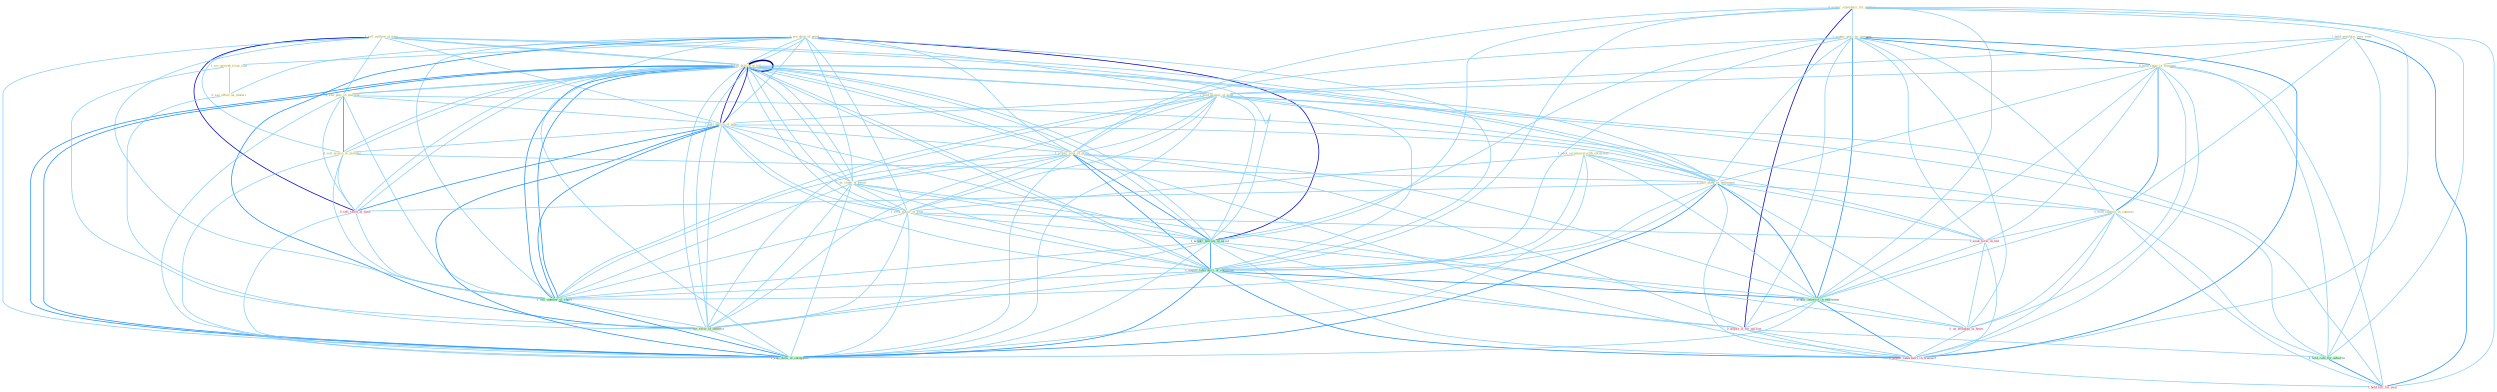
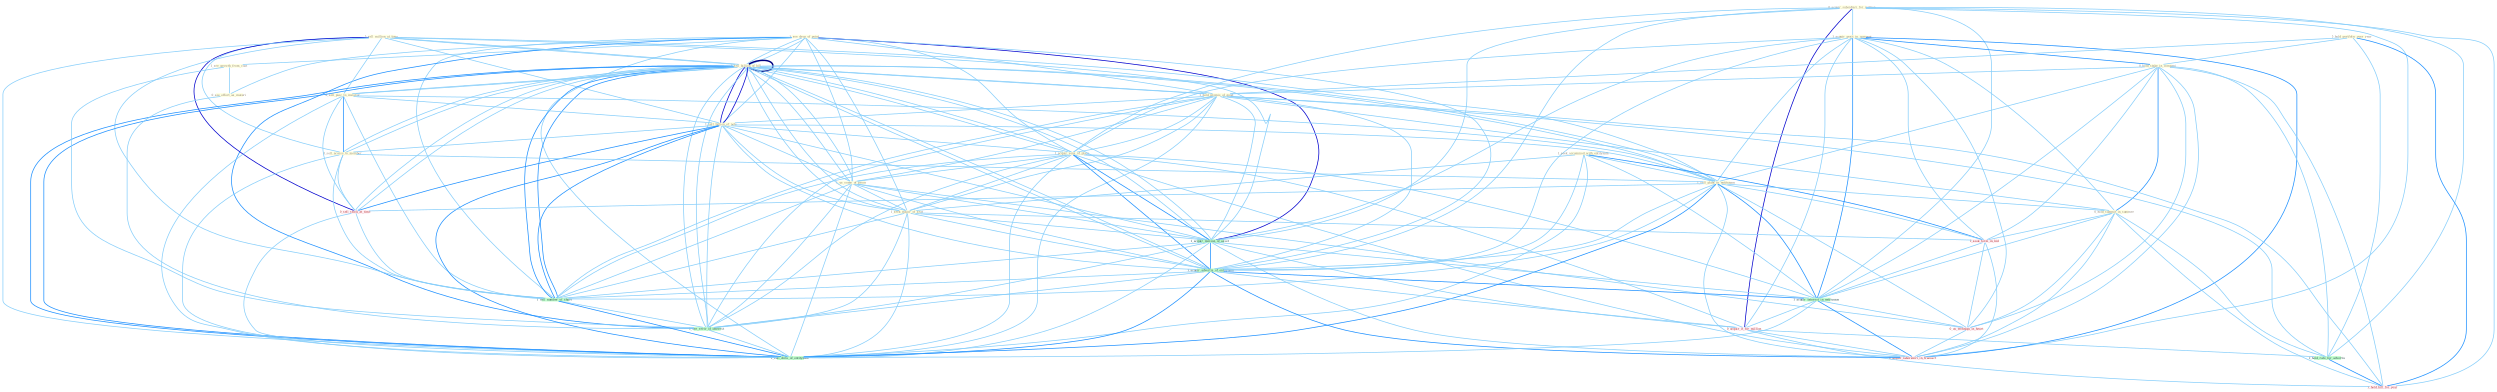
  graph {
    node [color="#ffffe0" fixedsize=true fontcolor="#8b7d6b" fontsize=4 shape=polygon style=filled]
    edge [color="#87cefa" w=1]
    "1_see_drop_of_point " [height=.06 width=.5]
    "0_acquir_subsidiari_for_million " [height=.06 width=.5]
    "0_sell_million_at_time " [height=.06 width=.5]
    "1_sell_billion_of_bill " [height=.06 width=.5]
    "1_acquir_posit_in_compani " [height=.06 width=.5]
    "0_hold_portfolio_over_year " [height=.06 width=.5]
    "0_hold_stake_in_compani " [height=.06 width=.5]
    "1_hold_promis_of_good " [height=.06 width=.5]
    "0_sell_piec_to_investor " [height=.06 width=.5]
    "1_see_growth_from_coat " [height=.06 width=.5]
    "1_sell_billion_of_note " [height=.06 width=.5]
    "1_acquir_sens_of_place " [height=.06 width=.5]
    "1_seek_accommod_with_entitynam " [height=.06 width=.5]
    "0_see_effect_as_materi " [height=.06 width=.5]
    "1_us_some_of_proce " [height=.06 width=.5]
    "1_seek_major_of_seat " [height=.06 width=.5]
    "0_sell_access_to_member " [height=.06 width=.5]
    "1_sell_plant_in_entitynam " [height=.06 width=.5]
    "0_hold_summit_in_summer " [height=.06 width=.5]
    "0_seek_term_in_bid " [color="#fff0f5" fontcolor="#b22222" height=.06 width=.5]
    "0_us_techniqu_in_heart " [color="#fff0f5" fontcolor="#b22222" height=.06 width=.5]
    "0_acquir_it_for_million " [color="#fff0f5" fontcolor="#b22222" height=.06 width=.5]
    "0_acquir_laboratori_in_transact " [color="#fff0f5" fontcolor="#b22222" height=.06 width=.5]
    "0_sell_stock_at_time " [color="#fff0f5" fontcolor="#b22222" height=.06 width=.5]
    "1_hold_bill_for_year " [color="#fff0f5" fontcolor="#b22222" height=.06 width=.5]
    "1_acquir_million_of_asset " [color="#BDFCC9" fontcolor="#2f4f4f" height=.06 width=.5]
-   "1_acquir_laboratori_of_entitynam " [color="#BDFCC9" fontcolor="#2f4f4f" height=.06 width=.5]
+   "1_acquir_laboratori_of_entitynam " [color="#BDFCC9" fontcolor="#2f4f4f" height=.06 width=.5 label="1_acquir_advertis_of_entitynam"]
    "1_sell_number_of_share " [color="#BDFCC9" fontcolor="#2f4f4f" height=.06 width=.5]
-   "1_see_reviv_of_interest " [color="#BDFCC9" fontcolor="#b22222" height=.06 width=.5]
+   "1_see_reviv_of_interest " [color="#BDFCC9" fontcolor="#2f4f4f" height=.06 width=.5]
    "1_sell_divis_of_entitynam " [color="#BDFCC9" fontcolor="#2f4f4f" height=.06 width=.5]
    "1_acquir_interest_in_entitynam " [color="#BDFCC9" fontcolor="#2f4f4f" height=.06 width=.5]
    "0_hold_rate_for_advertis " [color="#BDFCC9" fontcolor="#2f4f4f" height=.06 width=.5]
    subgraph sub_1 {
      "1_see_drop_of_point "
      "0_acquir_subsidiari_for_million "
      "0_sell_million_at_time "
      "1_sell_billion_of_bill "
      "1_acquir_posit_in_compani "
      "0_hold_portfolio_over_year "
      "0_hold_stake_in_compani "
      "1_hold_promis_of_good "
      "0_sell_piec_to_investor "
      "1_see_growth_from_coat "
      "1_sell_billion_of_note "
      "1_acquir_sens_of_place "
      "1_seek_accommod_with_entitynam "
      "0_see_effect_as_materi "
      "1_us_some_of_proce "
      "1_seek_major_of_seat "
      "0_sell_access_to_member "
      "1_sell_plant_in_entitynam "
      "0_hold_summit_in_summer "
    }
    subgraph sub_2 {
      "0_seek_term_in_bid "
      "0_us_techniqu_in_heart "
      "0_acquir_it_for_million "
      "0_acquir_laboratori_in_transact "
      "0_sell_stock_at_time "
      "1_hold_bill_for_year "
    }
    "1_see_drop_of_point " -- "1_sell_billion_of_bill "
    "1_see_drop_of_point " -- "1_sell_billion_of_bill "
    "1_see_drop_of_point " -- "1_hold_promis_of_good "
    "1_see_drop_of_point " -- "1_see_growth_from_coat "
    "1_see_drop_of_point " -- "1_sell_billion_of_note "
    "1_see_drop_of_point " -- "1_acquir_sens_of_place "
    "1_see_drop_of_point " -- "0_see_effect_as_materi "
    "1_see_drop_of_point " -- "1_us_some_of_proce "
    "1_see_drop_of_point " -- "1_seek_major_of_seat "
    "1_see_drop_of_point " -- "1_acquir_million_of_asset " [color="#0000cd"]
    "1_see_drop_of_point " -- "1_acquir_laboratori_of_entitynam "
    "1_see_drop_of_point " -- "1_sell_number_of_share "
    "1_see_drop_of_point " -- "1_see_reviv_of_interest " [color="#1e90ff" w=2]
    "1_see_drop_of_point " -- "1_sell_divis_of_entitynam "
    "0_acquir_subsidiari_for_million " -- "1_acquir_posit_in_compani "
    "0_acquir_subsidiari_for_million " -- "1_acquir_sens_of_place "
    "0_acquir_subsidiari_for_million " -- "0_acquir_it_for_million " [color="#0000cd" w=3]
    "0_acquir_subsidiari_for_million " -- "0_acquir_laboratori_in_transact "
    "0_acquir_subsidiari_for_million " -- "1_hold_bill_for_year "
    "0_acquir_subsidiari_for_million " -- "1_acquir_million_of_asset "
    "0_acquir_subsidiari_for_million " -- "1_acquir_laboratori_of_entitynam "
    "0_acquir_subsidiari_for_million " -- "1_acquir_interest_in_entitynam "
    "0_acquir_subsidiari_for_million " -- "0_hold_rate_for_advertis "
    "0_sell_million_at_time " -- "1_sell_billion_of_bill "
    "0_sell_million_at_time " -- "1_sell_billion_of_bill "
    "0_sell_million_at_time " -- "0_sell_piec_to_investor "
    "0_sell_million_at_time " -- "1_sell_billion_of_note "
    "0_sell_million_at_time " -- "0_sell_access_to_member "
    "0_sell_million_at_time " -- "1_sell_plant_in_entitynam "
    "0_sell_million_at_time " -- "0_sell_stock_at_time " [color="#0000cd" w=3]
    "0_sell_million_at_time " -- "1_acquir_million_of_asset "
    "0_sell_million_at_time " -- "1_sell_number_of_share "
    "0_sell_million_at_time " -- "1_sell_divis_of_entitynam "
    "1_sell_billion_of_bill " -- "1_sell_billion_of_bill " [color="#000080" style=bold w=4]
    "1_sell_billion_of_bill " -- "1_hold_promis_of_good "
    "1_sell_billion_of_bill " -- "0_sell_piec_to_investor "
    "1_sell_billion_of_bill " -- "1_sell_billion_of_note " [color="#0000cd" w=3]
    "1_sell_billion_of_bill " -- "1_acquir_sens_of_place "
    "1_sell_billion_of_bill " -- "1_us_some_of_proce "
    "1_sell_billion_of_bill " -- "1_seek_major_of_seat "
    "1_sell_billion_of_bill " -- "0_sell_access_to_member "
    "1_sell_billion_of_bill " -- "1_sell_plant_in_entitynam "
    "1_sell_billion_of_bill " -- "1_sell_plant_in_entitynam "
    "1_sell_billion_of_bill " -- "0_sell_stock_at_time "
    "1_sell_billion_of_bill " -- "0_sell_stock_at_time "
    "1_sell_billion_of_bill " -- "1_acquir_million_of_asset "
    "1_sell_billion_of_bill " -- "1_acquir_million_of_asset "
    "1_sell_billion_of_bill " -- "1_acquir_laboratori_of_entitynam "
    "1_sell_billion_of_bill " -- "1_acquir_laboratori_of_entitynam "
    "1_sell_billion_of_bill " -- "1_sell_number_of_share " [color="#1e90ff" w=2]
    "1_sell_billion_of_bill " -- "1_sell_number_of_share " [color="#1e90ff" w=2]
    "1_sell_billion_of_bill " -- "1_see_reviv_of_interest "
    "1_sell_billion_of_bill " -- "1_see_reviv_of_interest "
    "1_sell_billion_of_bill " -- "1_sell_divis_of_entitynam " [color="#1e90ff" w=2]
    "1_sell_billion_of_bill " -- "1_sell_divis_of_entitynam " [color="#1e90ff" w=2]
    "1_acquir_posit_in_compani " -- "0_hold_stake_in_compani " [color="#1e90ff" w=2]
    "1_acquir_posit_in_compani " -- "1_acquir_sens_of_place "
    "1_acquir_posit_in_compani " -- "1_sell_plant_in_entitynam "
    "1_acquir_posit_in_compani " -- "0_hold_summit_in_summer "
    "1_acquir_posit_in_compani " -- "0_seek_term_in_bid "
    "1_acquir_posit_in_compani " -- "0_us_techniqu_in_heart "
    "1_acquir_posit_in_compani " -- "0_acquir_it_for_million "
    "1_acquir_posit_in_compani " -- "0_acquir_laboratori_in_transact " [color="#1e90ff" w=2]
    "1_acquir_posit_in_compani " -- "1_acquir_million_of_asset "
    "1_acquir_posit_in_compani " -- "1_acquir_laboratori_of_entitynam "
    "1_acquir_posit_in_compani " -- "1_acquir_interest_in_entitynam " [color="#1e90ff" w=2]
    "0_hold_portfolio_over_year " -- "0_hold_stake_in_compani "
    "0_hold_portfolio_over_year " -- "1_hold_promis_of_good "
-   "0_hold_portfolio_over_year " -- "0_hold_summit_in_summer "
    "0_hold_portfolio_over_year " -- "1_hold_bill_for_year " [color="#1e90ff" w=2]
    "0_hold_portfolio_over_year " -- "0_hold_rate_for_advertis "
    "0_hold_stake_in_compani " -- "1_hold_promis_of_good "
    "0_hold_stake_in_compani " -- "1_sell_plant_in_entitynam "
    "0_hold_stake_in_compani " -- "0_hold_summit_in_summer " [color="#1e90ff" w=2]
    "0_hold_stake_in_compani " -- "0_seek_term_in_bid "
    "0_hold_stake_in_compani " -- "0_us_techniqu_in_heart "
    "0_hold_stake_in_compani " -- "0_acquir_laboratori_in_transact "
    "0_hold_stake_in_compani " -- "1_hold_bill_for_year "
    "0_hold_stake_in_compani " -- "1_acquir_interest_in_entitynam "
    "0_hold_stake_in_compani " -- "0_hold_rate_for_advertis "
    "1_hold_promis_of_good " -- "1_sell_billion_of_bill "
    "1_hold_promis_of_good " -- "1_sell_billion_of_note "
    "1_hold_promis_of_good " -- "1_acquir_sens_of_place "
    "1_hold_promis_of_good " -- "1_us_some_of_proce "
    "1_hold_promis_of_good " -- "1_seek_major_of_seat "
    "1_hold_promis_of_good " -- "0_hold_summit_in_summer "
    "1_hold_promis_of_good " -- "1_hold_bill_for_year "
    "1_hold_promis_of_good " -- "1_acquir_million_of_asset "
    "1_hold_promis_of_good " -- "1_acquir_laboratori_of_entitynam "
    "1_hold_promis_of_good " -- "1_sell_number_of_share "
    "1_hold_promis_of_good " -- "1_see_reviv_of_interest "
    "1_hold_promis_of_good " -- "1_sell_divis_of_entitynam "
    "1_hold_promis_of_good " -- "0_hold_rate_for_advertis "
    "0_sell_piec_to_investor " -- "1_sell_billion_of_bill "
    "0_sell_piec_to_investor " -- "1_sell_billion_of_note "
    "0_sell_piec_to_investor " -- "0_sell_access_to_member " [color="#1e90ff" w=2]
    "0_sell_piec_to_investor " -- "1_sell_plant_in_entitynam "
    "0_sell_piec_to_investor " -- "0_sell_stock_at_time "
    "0_sell_piec_to_investor " -- "1_sell_number_of_share "
    "0_sell_piec_to_investor " -- "1_sell_divis_of_entitynam "
    "1_see_growth_from_coat " -- "0_see_effect_as_materi "
    "1_see_growth_from_coat " -- "1_see_reviv_of_interest "
    "1_sell_billion_of_note " -- "1_sell_billion_of_bill " [color="#0000cd" w=3]
    "1_sell_billion_of_note " -- "1_acquir_sens_of_place "
    "1_sell_billion_of_note " -- "1_us_some_of_proce "
    "1_sell_billion_of_note " -- "1_seek_major_of_seat "
    "1_sell_billion_of_note " -- "0_sell_access_to_member "
    "1_sell_billion_of_note " -- "1_sell_plant_in_entitynam "
    "1_sell_billion_of_note " -- "0_sell_stock_at_time " [color="#1e90ff"]
    "1_sell_billion_of_note " -- "1_acquir_million_of_asset "
    "1_sell_billion_of_note " -- "1_acquir_laboratori_of_entitynam "
    "1_sell_billion_of_note " -- "1_sell_number_of_share " [color="#1e90ff" w=2]
    "1_sell_billion_of_note " -- "1_see_reviv_of_interest "
    "1_sell_billion_of_note " -- "1_sell_divis_of_entitynam " [color="#1e90ff" w=2]
    "1_acquir_sens_of_place " -- "1_sell_billion_of_bill "
    "1_acquir_sens_of_place " -- "1_us_some_of_proce "
    "1_acquir_sens_of_place " -- "1_seek_major_of_seat "
    "1_acquir_sens_of_place " -- "0_acquir_it_for_million "
    "1_acquir_sens_of_place " -- "0_acquir_laboratori_in_transact "
    "1_acquir_sens_of_place " -- "1_acquir_million_of_asset " [color="#1e90ff" w=2]
    "1_acquir_sens_of_place " -- "1_acquir_laboratori_of_entitynam " [color="#1e90ff" w=2]
    "1_acquir_sens_of_place " -- "1_sell_number_of_share "
    "1_acquir_sens_of_place " -- "1_see_reviv_of_interest "
    "1_acquir_sens_of_place " -- "1_sell_divis_of_entitynam "
    "1_acquir_sens_of_place " -- "1_acquir_interest_in_entitynam "
    "1_seek_accommod_with_entitynam " -- "1_seek_major_of_seat "
    "1_seek_accommod_with_entitynam " -- "1_sell_plant_in_entitynam "
-   "1_seek_accommod_with_entitynam " -- "0_seek_term_in_bid "
+   "1_seek_accommod_with_entitynam " -- "0_seek_term_in_bid " [color="#1e90ff"]
    "1_seek_accommod_with_entitynam " -- "1_acquir_laboratori_of_entitynam "
    "1_seek_accommod_with_entitynam " -- "1_sell_divis_of_entitynam "
    "1_seek_accommod_with_entitynam " -- "1_acquir_interest_in_entitynam "
    "0_see_effect_as_materi " -- "1_see_reviv_of_interest "
    "1_us_some_of_proce " -- "1_sell_billion_of_bill "
    "1_us_some_of_proce " -- "1_seek_major_of_seat "
    "1_us_some_of_proce " -- "0_us_techniqu_in_heart "
    "1_us_some_of_proce " -- "1_acquir_million_of_asset "
    "1_us_some_of_proce " -- "1_acquir_laboratori_of_entitynam "
    "1_us_some_of_proce " -- "1_sell_number_of_share "
    "1_us_some_of_proce " -- "1_see_reviv_of_interest "
    "1_us_some_of_proce " -- "1_sell_divis_of_entitynam "
    "1_seek_major_of_seat " -- "1_sell_billion_of_bill "
    "1_seek_major_of_seat " -- "0_seek_term_in_bid "
    "1_seek_major_of_seat " -- "1_acquir_million_of_asset "
    "1_seek_major_of_seat " -- "1_acquir_laboratori_of_entitynam "
    "1_seek_major_of_seat " -- "1_sell_number_of_share "
    "1_seek_major_of_seat " -- "1_see_reviv_of_interest "
    "1_seek_major_of_seat " -- "1_sell_divis_of_entitynam "
    "0_sell_access_to_member " -- "1_sell_billion_of_bill "
    "0_sell_access_to_member " -- "1_sell_plant_in_entitynam "
    "0_sell_access_to_member " -- "0_sell_stock_at_time "
    "0_sell_access_to_member " -- "1_sell_number_of_share "
    "0_sell_access_to_member " -- "1_sell_divis_of_entitynam "
    "1_sell_plant_in_entitynam " -- "0_hold_summit_in_summer "
    "1_sell_plant_in_entitynam " -- "0_seek_term_in_bid "
    "1_sell_plant_in_entitynam " -- "0_us_techniqu_in_heart "
    "1_sell_plant_in_entitynam " -- "0_acquir_laboratori_in_transact "
    "1_sell_plant_in_entitynam " -- "0_sell_stock_at_time "
    "1_sell_plant_in_entitynam " -- "1_acquir_laboratori_of_entitynam "
    "1_sell_plant_in_entitynam " -- "1_sell_number_of_share "
    "1_sell_plant_in_entitynam " -- "1_sell_divis_of_entitynam " [color="#1e90ff" w=2]
    "1_sell_plant_in_entitynam " -- "1_acquir_interest_in_entitynam " [color="#1e90ff" w=2]
    "0_hold_summit_in_summer " -- "0_seek_term_in_bid "
    "0_hold_summit_in_summer " -- "0_us_techniqu_in_heart "
    "0_hold_summit_in_summer " -- "0_acquir_laboratori_in_transact "
    "0_hold_summit_in_summer " -- "1_hold_bill_for_year "
    "0_hold_summit_in_summer " -- "1_acquir_interest_in_entitynam "
    "0_hold_summit_in_summer " -- "0_hold_rate_for_advertis "
    "0_seek_term_in_bid " -- "0_us_techniqu_in_heart "
    "0_seek_term_in_bid " -- "0_acquir_laboratori_in_transact "
    "0_seek_term_in_bid " -- "1_acquir_interest_in_entitynam "
    "0_us_techniqu_in_heart " -- "0_acquir_laboratori_in_transact "
    "0_acquir_it_for_million " -- "0_acquir_laboratori_in_transact "
    "0_acquir_it_for_million " -- "1_hold_bill_for_year "
    "0_acquir_it_for_million " -- "0_hold_rate_for_advertis "
    "0_sell_stock_at_time " -- "1_sell_number_of_share "
    "0_sell_stock_at_time " -- "1_sell_divis_of_entitynam "
    "1_acquir_million_of_asset " -- "0_acquir_it_for_million "
    "1_acquir_million_of_asset " -- "0_acquir_laboratori_in_transact "
    "1_acquir_million_of_asset " -- "1_acquir_laboratori_of_entitynam " [color="#1e90ff" w=2]
    "1_acquir_million_of_asset " -- "1_sell_number_of_share "
    "1_acquir_million_of_asset " -- "1_see_reviv_of_interest "
    "1_acquir_million_of_asset " -- "1_sell_divis_of_entitynam "
    "1_acquir_million_of_asset " -- "1_acquir_interest_in_entitynam "
    "1_acquir_laboratori_of_entitynam " -- "0_acquir_it_for_million "
    "1_acquir_laboratori_of_entitynam " -- "0_acquir_laboratori_in_transact " [color="#1e90ff" w=2]
    "1_acquir_laboratori_of_entitynam " -- "1_sell_number_of_share "
    "1_acquir_laboratori_of_entitynam " -- "1_see_reviv_of_interest "
    "1_acquir_laboratori_of_entitynam " -- "1_sell_divis_of_entitynam " [color="#1e90ff" w=2]
    "1_acquir_laboratori_of_entitynam " -- "1_acquir_interest_in_entitynam " [color="#1e90ff" w=2]
    "1_sell_number_of_share " -- "1_see_reviv_of_interest "
    "1_sell_number_of_share " -- "1_sell_divis_of_entitynam " [color="#1e90ff" w=2]
    "1_see_reviv_of_interest " -- "1_sell_divis_of_entitynam "
    "1_acquir_interest_in_entitynam " -- "0_us_techniqu_in_heart "
    "1_acquir_interest_in_entitynam " -- "0_acquir_it_for_million "
    "1_acquir_interest_in_entitynam " -- "0_acquir_laboratori_in_transact " [color="#1e90ff" w=2]
    "1_acquir_interest_in_entitynam " -- "1_sell_divis_of_entitynam "
    "0_hold_rate_for_advertis " -- "1_hold_bill_for_year " [color="#1e90ff" w=2]
  }
